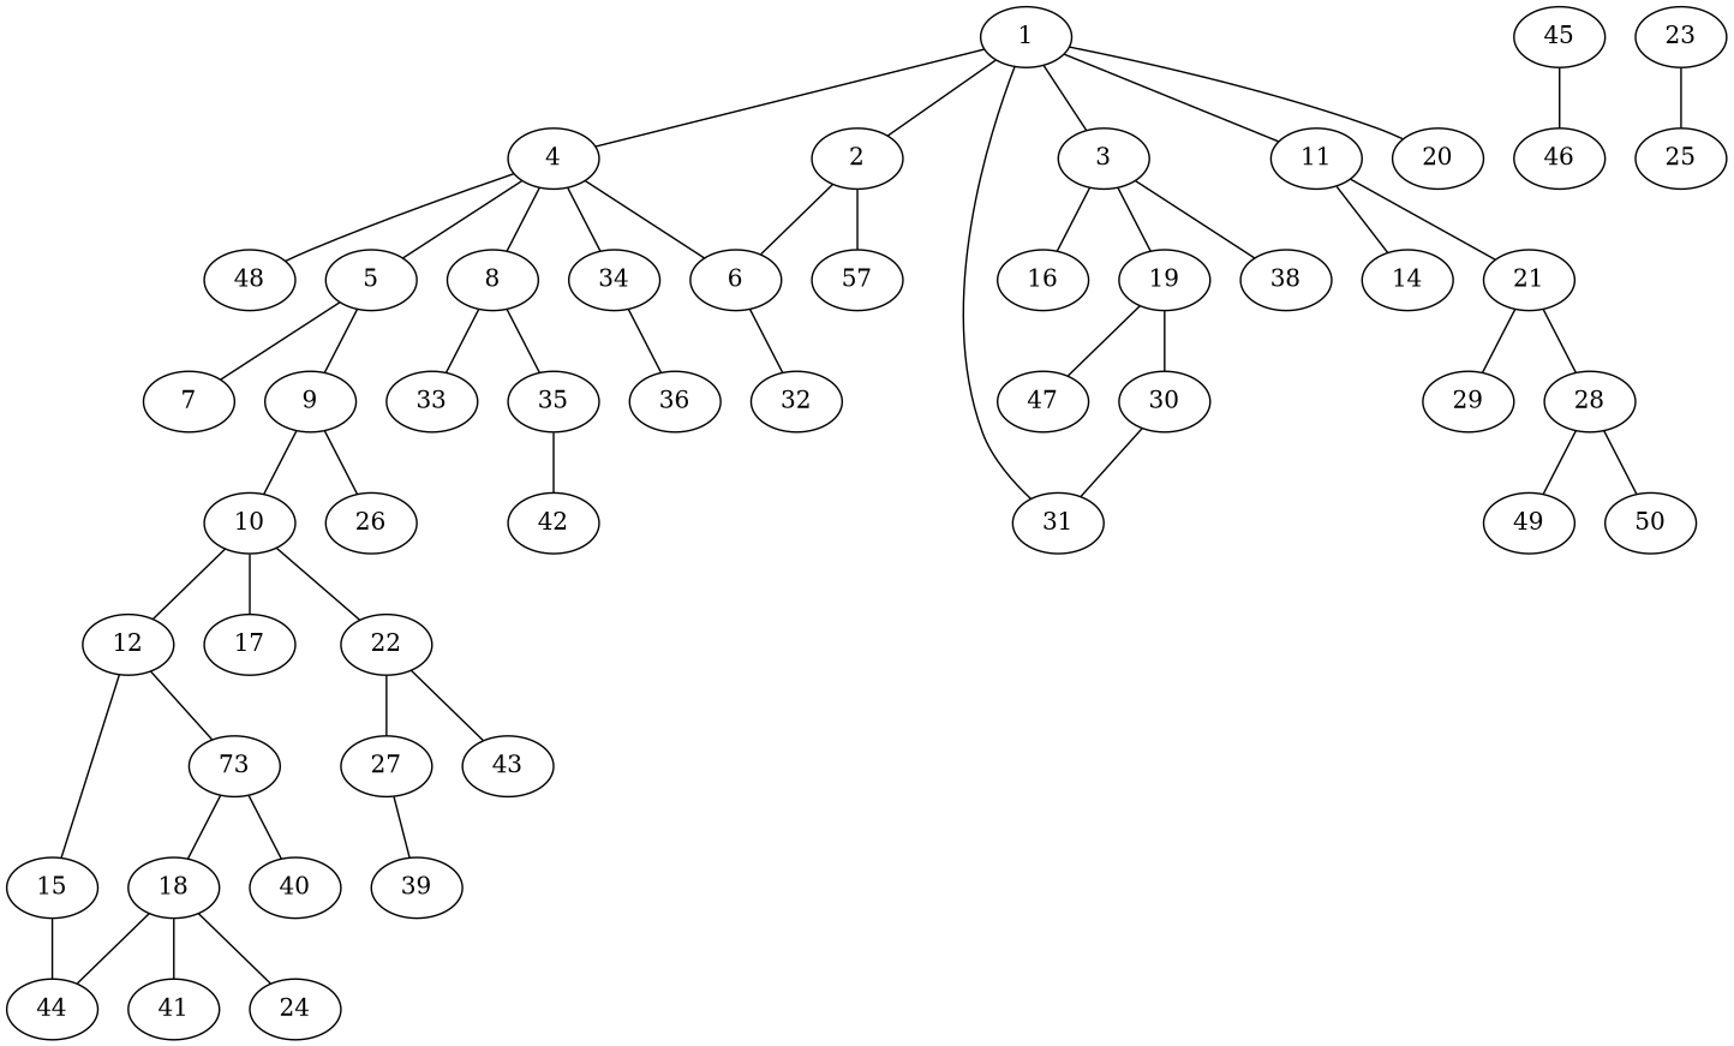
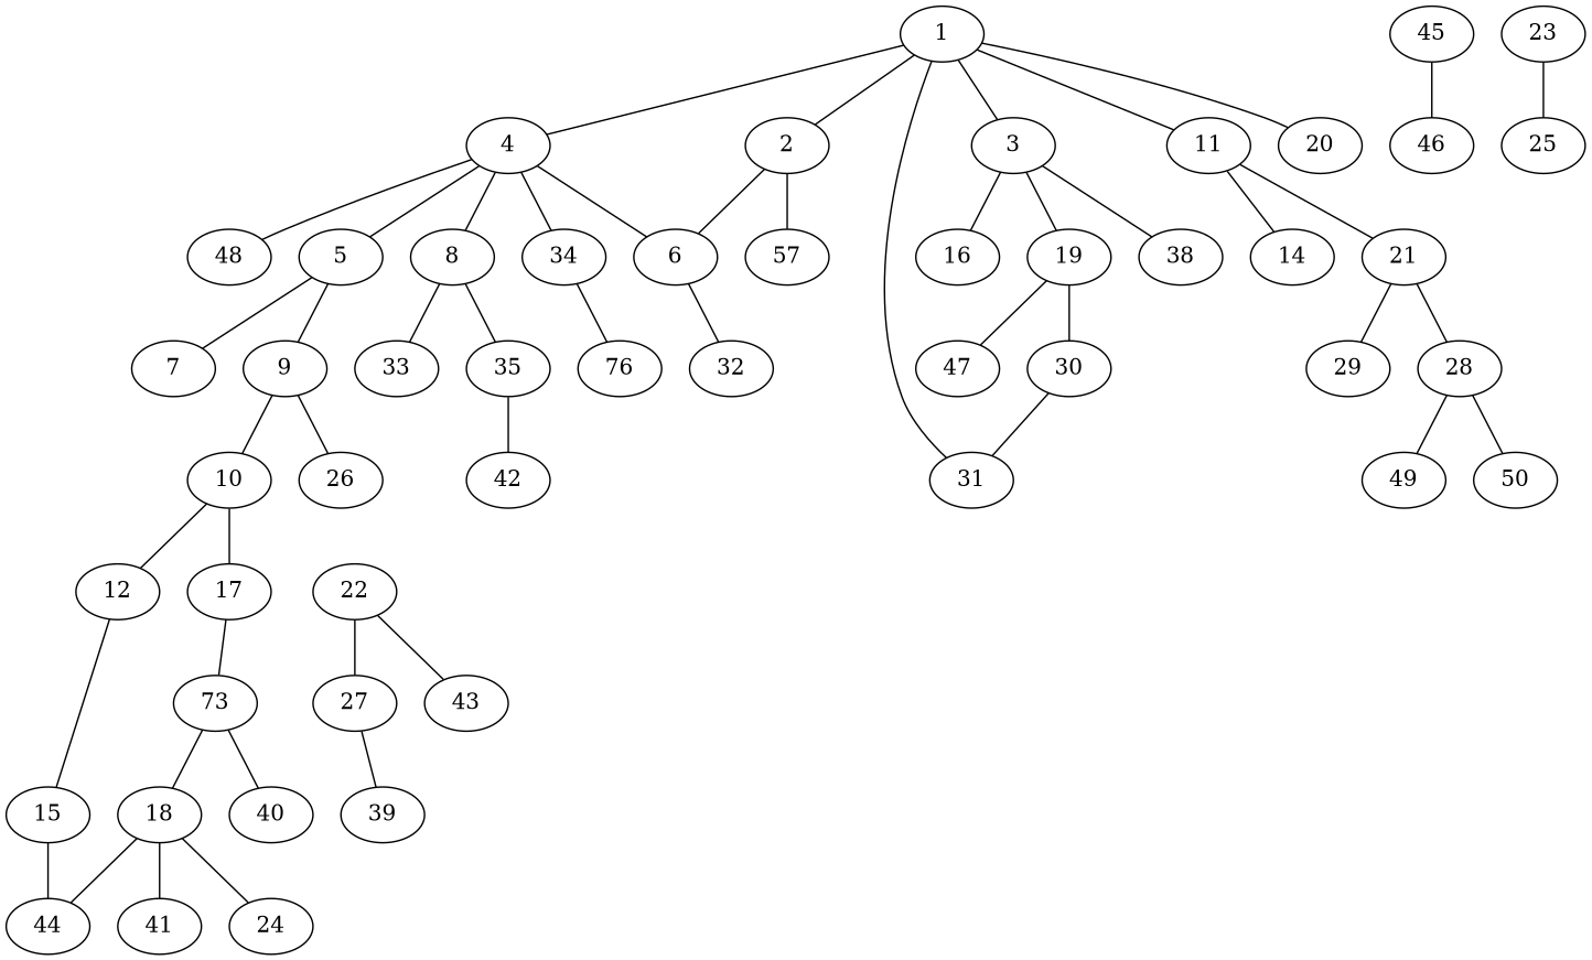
  graph {
    1
    2
    3
    4
    11
    20
    31
    6
    n9 [label=57]
    16
    19
    38
    5
    8
    34
    48
    14
    21
    32
    30
    47
    7
    9
    33
    35
-   36
+   36 [label=76]
    28
    29
    49
    50
    10
    26
    45
    46
    42
    23
    25
    12
    17
    22
    n41 [label=73]
    15
    27
    43
    18
    40
    44
    39
    24
    41
    1 -- 2
    1 -- 3
    1 -- 4
    1 -- 11
    1 -- 20
    1 -- 31
    2 -- 6
    2 -- n9
    3 -- 16
    3 -- 19
    3 -- 38
    4 -- 6
    4 -- 5
    4 -- 8
    4 -- 34
    4 -- 48
    11 -- 14
    11 -- 21
    6 -- 32
    19 -- 30
    19 -- 47
    5 -- 7
    5 -- 9
    8 -- 33
    8 -- 35
    34 -- 36
    21 -- 28
    21 -- 29
    30 -- 31
    9 -- 10
    9 -- 26
    35 -- 42
    28 -- 49
    28 -- 50
    10 -- 12
    10 -- 17
-   10 -- 22
    45 -- 46
    23 -- 25
-   12 -- n41
+   17 -- n41
    12 -- 15
    22 -- 27
    22 -- 43
    n41 -- 18
    n41 -- 40
    15 -- 44
    27 -- 39
    18 -- 44
    18 -- 24
    18 -- 41
  }
